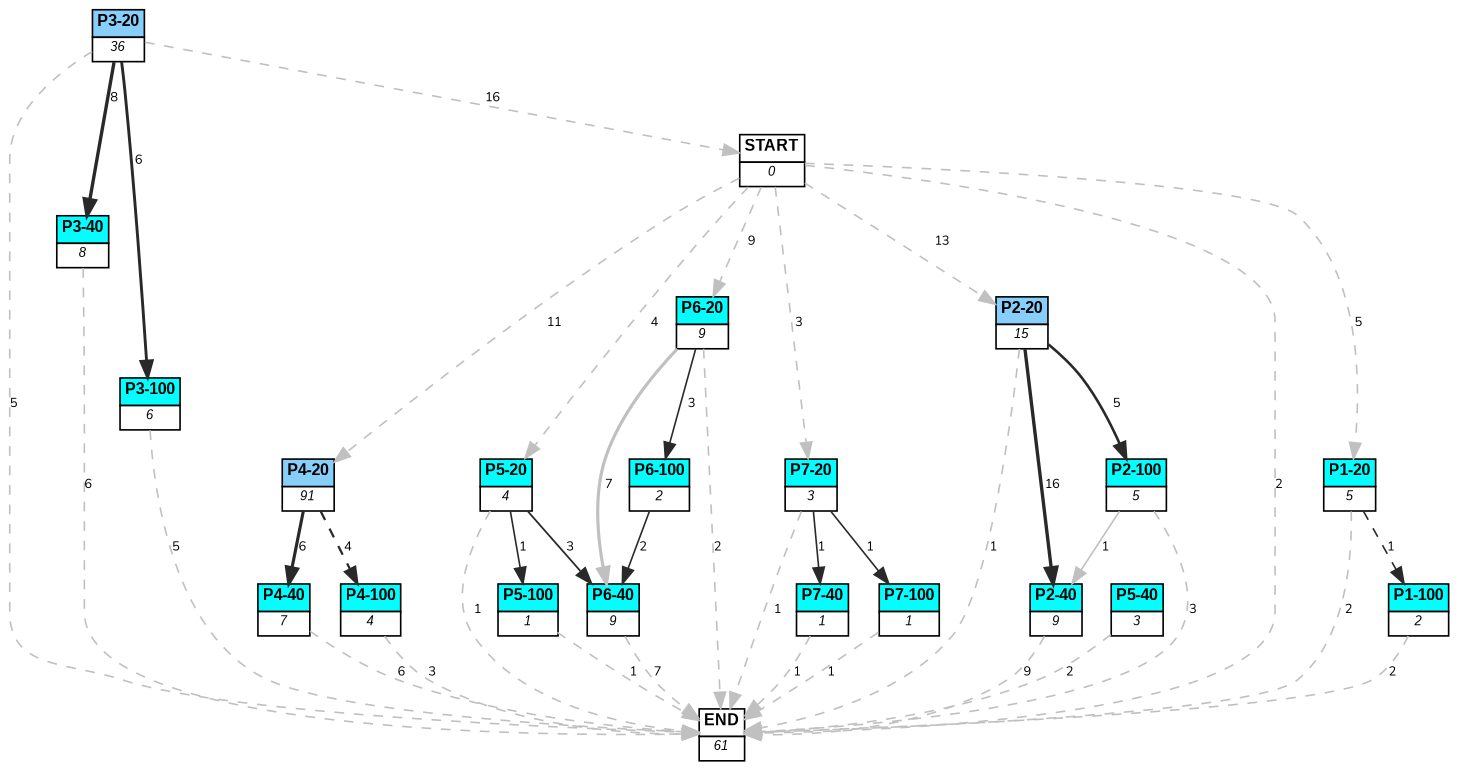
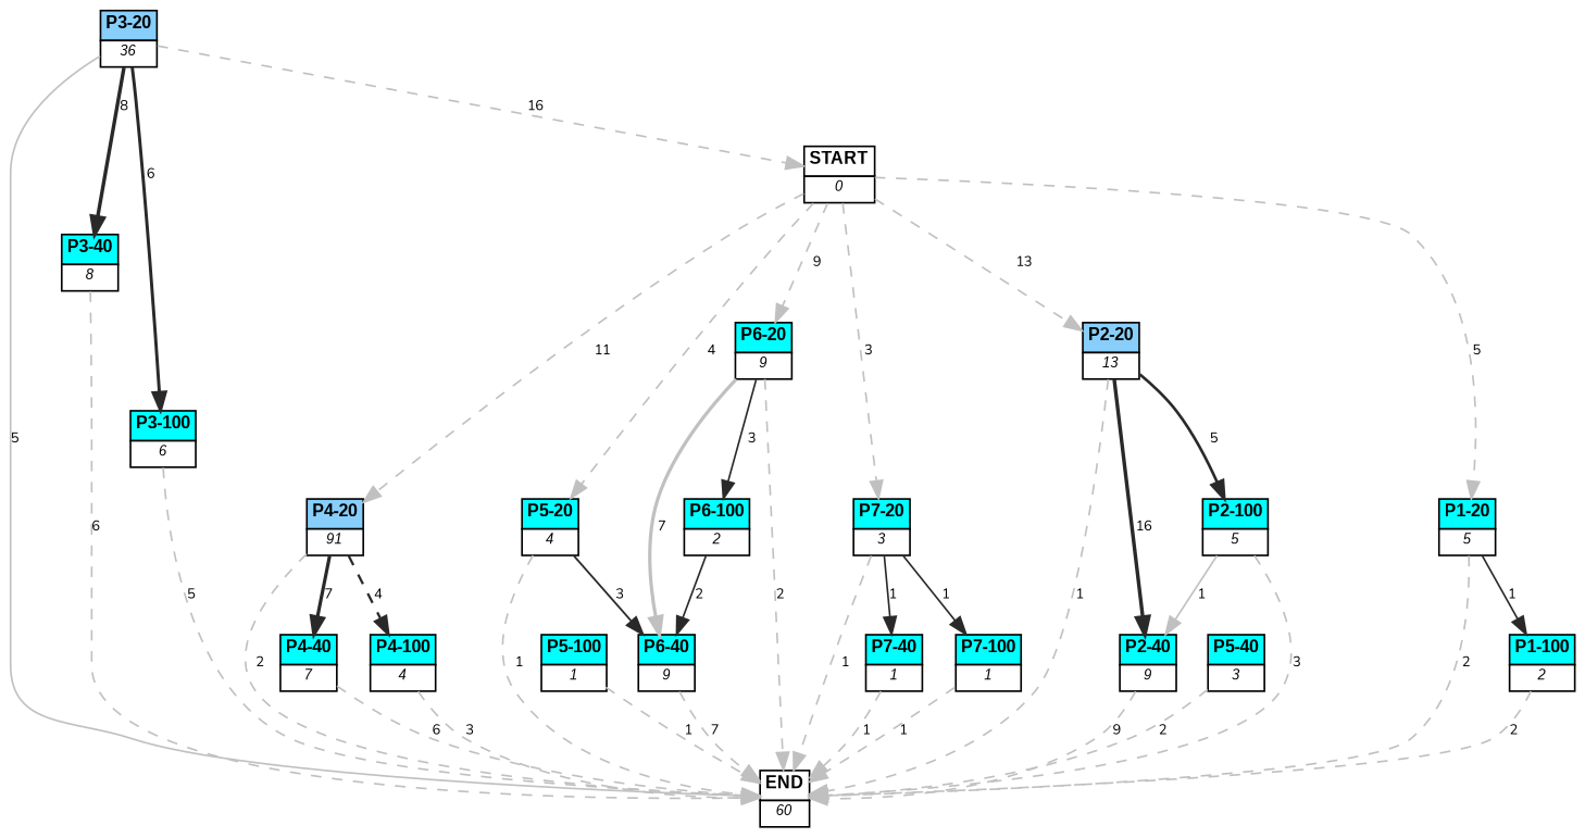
  digraph {
    fontname=Nunito
    node [fontname=Nunito shape=plain]
    edge [color=grey fontname=Nunito fontsize=8 labelfloat=false style=dashed]
-   n1 [label=<<table border="0" cellborder="1" cellspacing="0"><tr><td bgcolor="lightskyblue"><FONT face="Arial" POINT-SIZE="10"><b>P2-20</b></FONT></td></tr><tr><td bgcolor="white"><FONT face="Arial" POINT-SIZE="8"><i>15</i></FONT></td></tr></table>>]
+   n1 [label=<<table border="0" cellborder="1" cellspacing="0"><tr><td bgcolor="lightskyblue"><FONT face="Arial" POINT-SIZE="10"><b>P2-20</b></FONT></td></tr><tr><td bgcolor="white"><FONT face="Arial" POINT-SIZE="8"><i>13</i></FONT></td></tr></table>>]
    n2 [label=<<table border="0" cellborder="1" cellspacing="0"><tr><td bgcolor="aqua"><FONT face="Arial" POINT-SIZE="10"><b>P2-100</b></FONT></td></tr><tr><td bgcolor="white"><FONT face="Arial" POINT-SIZE="8"><i>5</i></FONT></td></tr></table>>]
    n3 [label=<<table border="0" cellborder="1" cellspacing="0"><tr><td bgcolor="aqua"><FONT face="Arial" POINT-SIZE="10"><b>P2-40</b></FONT></td></tr><tr><td bgcolor="white"><FONT face="Arial" POINT-SIZE="8"><i>9</i></FONT></td></tr></table>>]
-   n4 [label=<<table border="0" cellborder="1" cellspacing="0"><tr><td bgcolor="white"><FONT face="Arial" POINT-SIZE="10"><b>END</b></FONT></td></tr><tr><td bgcolor="white"><FONT face="Arial" POINT-SIZE="8"><i>61</i></FONT></td></tr></table>>]
+   n4 [label=<<table border="0" cellborder="1" cellspacing="0"><tr><td bgcolor="white"><FONT face="Arial" POINT-SIZE="10"><b>END</b></FONT></td></tr><tr><td bgcolor="white"><FONT face="Arial" POINT-SIZE="8"><i>60</i></FONT></td></tr></table>>]
    n5 [label=<<table border="0" cellborder="1" cellspacing="0"><tr><td bgcolor="lightskyblue"><FONT face="Arial" POINT-SIZE="10"><b>P3-20</b></FONT></td></tr><tr><td bgcolor="white"><FONT face="Arial" POINT-SIZE="8"><i>36</i></FONT></td></tr></table>>]
    n6 [label=<<table border="0" cellborder="1" cellspacing="0"><tr><td bgcolor="aqua"><FONT face="Arial" POINT-SIZE="10"><b>P3-40</b></FONT></td></tr><tr><td bgcolor="white"><FONT face="Arial" POINT-SIZE="8"><i>8</i></FONT></td></tr></table>>]
    n7 [label=<<table border="0" cellborder="1" cellspacing="0"><tr><td bgcolor="aqua"><FONT face="Arial" POINT-SIZE="10"><b>P3-100</b></FONT></td></tr><tr><td bgcolor="white"><FONT face="Arial" POINT-SIZE="8"><i>6</i></FONT></td></tr></table>>]
    n8 [label=<<table border="0" cellborder="1" cellspacing="0"><tr><td bgcolor="white"><FONT face="Arial" POINT-SIZE="10"><b>START</b></FONT></td></tr><tr><td bgcolor="white"><FONT face="Arial" POINT-SIZE="8"><i>0</i></FONT></td></tr></table>>]
    n9 [label=<<table border="0" cellborder="1" cellspacing="0"><tr><td bgcolor="aqua"><FONT face="Arial" POINT-SIZE="10"><b>P1-20</b></FONT></td></tr><tr><td bgcolor="white"><FONT face="Arial" POINT-SIZE="8"><i>5</i></FONT></td></tr></table>>]
    n10 [label=<<table border="0" cellborder="1" cellspacing="0"><tr><td bgcolor="aqua"><FONT face="Arial" POINT-SIZE="10"><b>P1-100</b></FONT></td></tr><tr><td bgcolor="white"><FONT face="Arial" POINT-SIZE="8"><i>2</i></FONT></td></tr></table>>]
    n11 [label=<<table border="0" cellborder="1" cellspacing="0"><tr><td bgcolor="lightskyblue"><FONT face="Arial" POINT-SIZE="10"><b>P4-20</b></FONT></td></tr><tr><td bgcolor="white"><FONT face="Arial" POINT-SIZE="8"><i>91</i></FONT></td></tr></table>>]
    n12 [label=<<table border="0" cellborder="1" cellspacing="0"><tr><td bgcolor="aqua"><FONT face="Arial" POINT-SIZE="10"><b>P4-40</b></FONT></td></tr><tr><td bgcolor="white"><FONT face="Arial" POINT-SIZE="8"><i>7</i></FONT></td></tr></table>>]
    n13 [label=<<table border="0" cellborder="1" cellspacing="0"><tr><td bgcolor="aqua"><FONT face="Arial" POINT-SIZE="10"><b>P4-100</b></FONT></td></tr><tr><td bgcolor="white"><FONT face="Arial" POINT-SIZE="8"><i>4</i></FONT></td></tr></table>>]
    n14 [label=<<table border="0" cellborder="1" cellspacing="0"><tr><td bgcolor="aqua"><FONT face="Arial" POINT-SIZE="10"><b>P5-20</b></FONT></td></tr><tr><td bgcolor="white"><FONT face="Arial" POINT-SIZE="8"><i>4</i></FONT></td></tr></table>>]
    n15 [label=<<table border="0" cellborder="1" cellspacing="0"><tr><td bgcolor="aqua"><FONT face="Arial" POINT-SIZE="10"><b>P5-100</b></FONT></td></tr><tr><td bgcolor="white"><FONT face="Arial" POINT-SIZE="8"><i>1</i></FONT></td></tr></table>>]
    n16 [label=<<table border="0" cellborder="1" cellspacing="0"><tr><td bgcolor="aqua"><FONT face="Arial" POINT-SIZE="10"><b>P6-40</b></FONT></td></tr><tr><td bgcolor="white"><FONT face="Arial" POINT-SIZE="8"><i>9</i></FONT></td></tr></table>>]
    n17 [label=<<table border="0" cellborder="1" cellspacing="0"><tr><td bgcolor="aqua"><FONT face="Arial" POINT-SIZE="10"><b>P5-40</b></FONT></td></tr><tr><td bgcolor="white"><FONT face="Arial" POINT-SIZE="8"><i>3</i></FONT></td></tr></table>>]
    n18 [label=<<table border="0" cellborder="1" cellspacing="0"><tr><td bgcolor="aqua"><FONT face="Arial" POINT-SIZE="10"><b>P6-20</b></FONT></td></tr><tr><td bgcolor="white"><FONT face="Arial" POINT-SIZE="8"><i>9</i></FONT></td></tr></table>>]
    n19 [label=<<table border="0" cellborder="1" cellspacing="0"><tr><td bgcolor="aqua"><FONT face="Arial" POINT-SIZE="10"><b>P6-100</b></FONT></td></tr><tr><td bgcolor="white"><FONT face="Arial" POINT-SIZE="8"><i>2</i></FONT></td></tr></table>>]
    n20 [label=<<table border="0" cellborder="1" cellspacing="0"><tr><td bgcolor="aqua"><FONT face="Arial" POINT-SIZE="10"><b>P7-20</b></FONT></td></tr><tr><td bgcolor="white"><FONT face="Arial" POINT-SIZE="8"><i>3</i></FONT></td></tr></table>>]
    n21 [label=<<table border="0" cellborder="1" cellspacing="0"><tr><td bgcolor="aqua"><FONT face="Arial" POINT-SIZE="10"><b>P7-40</b></FONT></td></tr><tr><td bgcolor="white"><FONT face="Arial" POINT-SIZE="8"><i>1</i></FONT></td></tr></table>>]
    n22 [label=<<table border="0" cellborder="1" cellspacing="0"><tr><td bgcolor="aqua"><FONT face="Arial" POINT-SIZE="10"><b>P7-100</b></FONT></td></tr><tr><td bgcolor="white"><FONT face="Arial" POINT-SIZE="8"><i>1</i></FONT></td></tr></table>>]
    n1 -> n2 [color=grey16 label=5 penwidth=1.6094379124341003 style=""]
    n1 -> n3 [color=grey16 label=16 penwidth=2.0794415416798357 style=""]
    n1 -> n4 [label=1]
    n2 -> n3 [label=1 penwidth=1 style=""]
    n2 -> n4 [label=3]
    n3 -> n4 [label=9]
-   n5 -> n4 [label=5]
+   n5 -> n4 [label=5 style=solid]
    n5 -> n6 [color=grey16 label=8 penwidth=2.0794415416798357 style=""]
    n5 -> n7 [color=grey16 label=6 penwidth=1.791759469228055 style=""]
    n5 -> n8 [label=16]
    n6 -> n4 [label=6]
    n7 -> n4 [label=5]
    n8 -> n1 [label=13]
    n8 -> n9 [label=5]
    n8 -> n11 [label=11]
    n8 -> n14 [label=4]
    n8 -> n18 [label=9]
    n8 -> n20 [label=3]
    n9 -> n4 [label=2]
-   n9 -> n10 [color=grey16 label=1 penwidth=1]
+   n9 -> n10 [color=grey16 label=1 penwidth=1 style=""]
    n10 -> n4 [label=2]
-   n8 -> n4 [label=2]
-   n11 -> n12 [color=grey16 label=6 penwidth=1.9459101490553132 style=""]
+   n11 -> n4 [label=2]
+   n11 -> n12 [color=grey16 label=7 penwidth=1.9459101490553132 style=""]
    n11 -> n13 [color=grey16 label=4 penwidth=1.3862943611198906]
    n12 -> n4 [label=6]
    n13 -> n4 [label=3]
    n14 -> n4 [label=1]
-   n14 -> n15 [color=grey16 label=1 penwidth=1 style=""]
    n14 -> n16 [color=grey16 label=3 penwidth=1.0986122886681098 style=""]
    n15 -> n4 [label=1]
    n16 -> n4 [label=7]
    n17 -> n4 [label=2]
    n18 -> n4 [label=2]
    n18 -> n16 [label=7 penwidth=1.9459101490553132 style=""]
    n18 -> n19 [color=grey16 label=3 penwidth=1 style=""]
    n19 -> n16 [color=grey16 label=2 penwidth=1 style=""]
    n20 -> n4 [label=1]
    n20 -> n21 [color=grey16 label=1 penwidth=1 style=""]
    n20 -> n22 [color=grey16 label=1 penwidth=1 style=""]
    n21 -> n4 [label=1]
    n22 -> n4 [label=1]
  }
